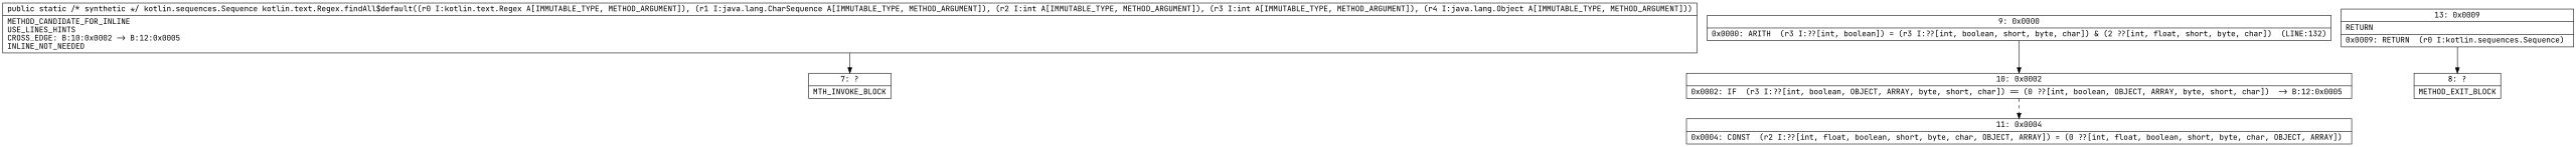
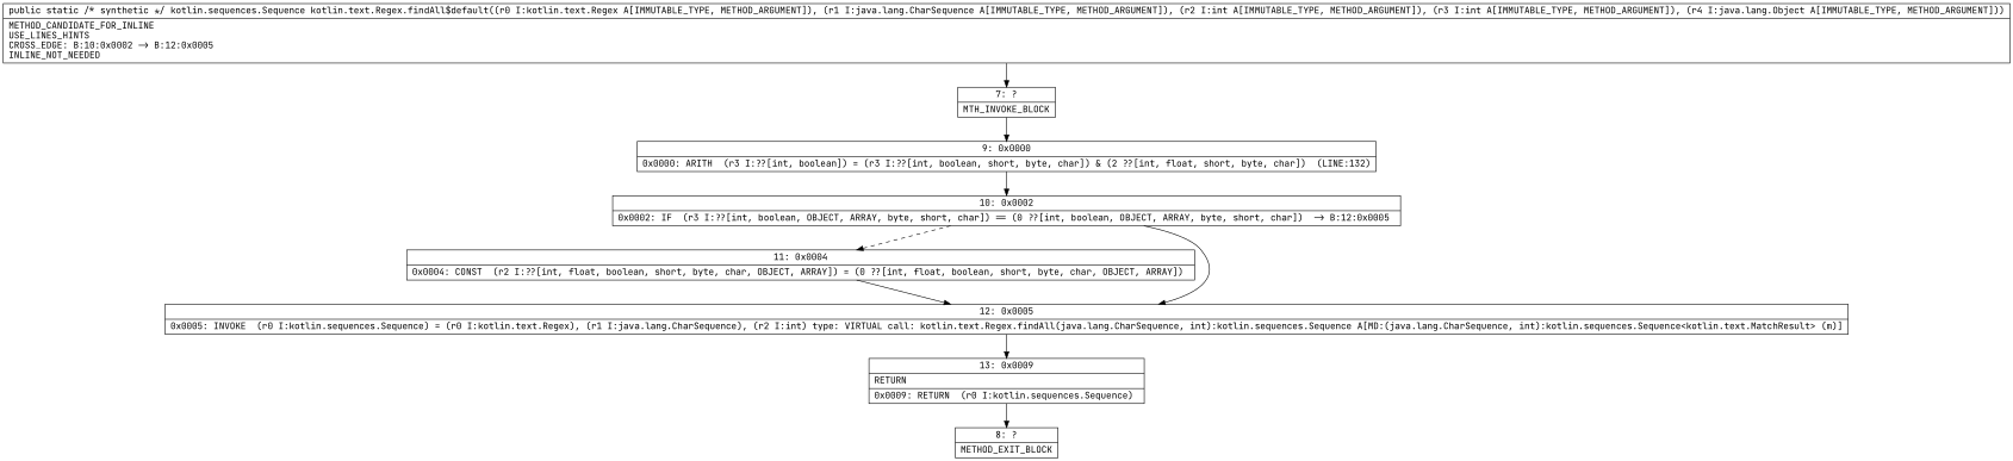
  digraph {
    fontname="JetBrains Mono"
    node [fontname="JetBrains Mono" shape=record]
    edge [fontname="JetBrains Mono"]
    n1 [label="{7\:\ ?|MTH_INVOKE_BLOCK\l}"]
    n2 [label="{9\:\ 0x0000|0x0000: ARITH  (r3 I:??[int, boolean]) = (r3 I:??[int, boolean, short, byte, char]) & (2 ??[int, float, short, byte, char])  (LINE:132)\l}"]
    n3 [label="{10\:\ 0x0002|0x0002: IF  (r3 I:??[int, boolean, OBJECT, ARRAY, byte, short, char]) == (0 ??[int, boolean, OBJECT, ARRAY, byte, short, char])  \-\> B:12:0x0005 \l}"]
    n4 [label="{11\:\ 0x0004|0x0004: CONST  (r2 I:??[int, float, boolean, short, byte, char, OBJECT, ARRAY]) = (0 ??[int, float, boolean, short, byte, char, OBJECT, ARRAY]) \l}"]
+   n5 [label="{12\:\ 0x0005|0x0005: INVOKE  (r0 I:kotlin.sequences.Sequence) = (r0 I:kotlin.text.Regex), (r1 I:java.lang.CharSequence), (r2 I:int) type: VIRTUAL call: kotlin.text.Regex.findAll(java.lang.CharSequence, int):kotlin.sequences.Sequence A[MD:(java.lang.CharSequence, int):kotlin.sequences.Sequence\<kotlin.text.MatchResult\> (m)]\l}"]
    n6 [label="{13\:\ 0x0009|RETURN\l|0x0009: RETURN  (r0 I:kotlin.sequences.Sequence) \l}"]
    n7 [label="{8\:\ ?|METHOD_EXIT_BLOCK\l}"]
    n8 [label="{public static \/* synthetic *\/ kotlin.sequences.Sequence kotlin.text.Regex.findAll$default((r0 I:kotlin.text.Regex A[IMMUTABLE_TYPE, METHOD_ARGUMENT]), (r1 I:java.lang.CharSequence A[IMMUTABLE_TYPE, METHOD_ARGUMENT]), (r2 I:int A[IMMUTABLE_TYPE, METHOD_ARGUMENT]), (r3 I:int A[IMMUTABLE_TYPE, METHOD_ARGUMENT]), (r4 I:java.lang.Object A[IMMUTABLE_TYPE, METHOD_ARGUMENT]))  | METHOD_CANDIDATE_FOR_INLINE\lUSE_LINES_HINTS\lCROSS_EDGE: B:10:0x0002 \-\> B:12:0x0005\lINLINE_NOT_NEEDED\l}"]
+   n1 -> n2
    n2 -> n3
    n3 -> n4 [style=dashed]
+   n3 -> n5
+   n4 -> n5
+   n5 -> n6
    n6 -> n7
    n8 -> n1
  }
